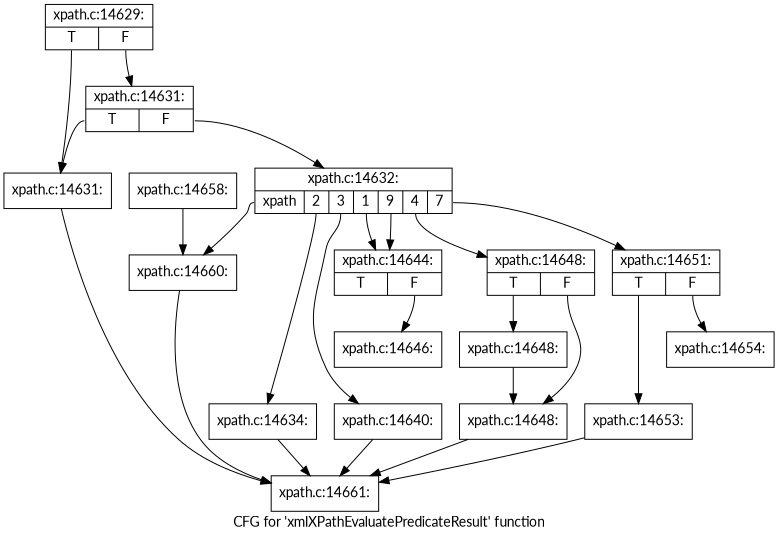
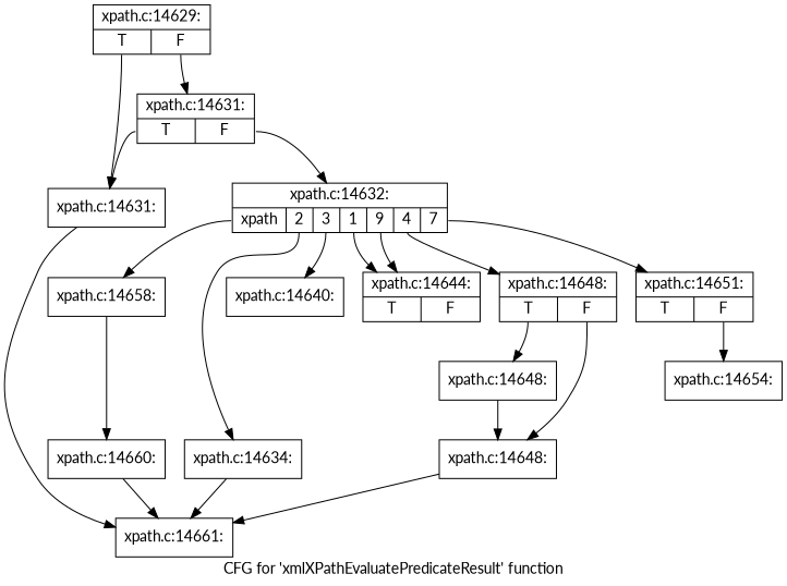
  digraph {
    fontname=Lato
    label="CFG for 'xmlXPathEvaluatePredicateResult' function"
    node [fontname=Lato shape=record]
    edge [fontname=Lato]
    n1 [label="{xpath.c:14629:|{<s0>T|<s1>F}}"]
    n2 [label="{xpath.c:14631:}"]
    n3 [label="{xpath.c:14631:|{<s0>T|<s1>F}}"]
    n4 [label="{xpath.c:14661:}"]
    n5 [label="{xpath.c:14632:|{<s0>xpath|<s1>2|<s2>3|<s3>1|<s4>9|<s5>4|<s6>7}}"]
    n6 [label="{xpath.c:14658:}"]
    n7 [label="{xpath.c:14634:}"]
    n8 [label="{xpath.c:14640:}"]
    n9 [label="{xpath.c:14644:|{<s0>T|<s1>F}}"]
    n10 [label="{xpath.c:14648:|{<s0>T|<s1>F}}"]
    n11 [label="{xpath.c:14651:|{<s0>T|<s1>F}}"]
    n12 [label="{xpath.c:14660:}"]
-   n13 [label="{xpath.c:14646:}"]
    n14 [label="{xpath.c:14648:}"]
    n15 [label="{xpath.c:14648:}"]
-   n16 [label="{xpath.c:14653:}"]
    n17 [label="{xpath.c:14654:}"]
    n1 -> n2 [tailport=s0]
    n1 -> n3 [tailport=s1]
    n2 -> n4
    n3 -> n2 [tailport=s0]
    n3 -> n5 [tailport=s1]
-   n5 -> n12 [tailport=s0]
+   n5 -> n6 [tailport=s0]
    n5 -> n7 [tailport=s1]
    n5 -> n8 [tailport=s2]
    n5 -> n9 [tailport=s3]
    n5 -> n9 [tailport=s4]
    n5 -> n10 [tailport=s5]
    n5 -> n11 [tailport=s6]
    n6 -> n12
    n7 -> n4
-   n8 -> n4
-   n9 -> n13 [tailport=s1]
    n10 -> n14 [tailport=s0]
    n10 -> n15 [tailport=s1]
-   n11 -> n16 [tailport=s0]
    n11 -> n17 [tailport=s1]
    n12 -> n4
    n14 -> n15
    n15 -> n4
-   n16 -> n4
  }
